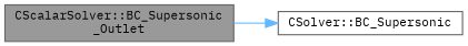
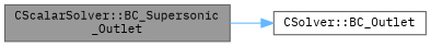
  digraph {
    rankdir=LR
    fontname="IBM Plex Mono"
    node [fontname="IBM Plex Mono" fontsize=10 shape=box style=filled]
    n1 [color=gray40 fillcolor=grey60 fontcolor=black height=0.2 label="CScalarSolver::BC_Supersonic\l_Outlet" width=0.4]
-   n2 [color=grey40 fillcolor=white height=0.2 label="CSolver::BC_Supersonic" width=0.4]
+   n2 [color=grey40 fillcolor=white height=0.2 label="CSolver::BC_Outlet" width=0.4]
    n1 -> n2 [color=steelblue1 fontname="IBM Plex Mono" fontsize=10 labelfontname=Helvetica labelfontsize=10 style=solid]
  }
